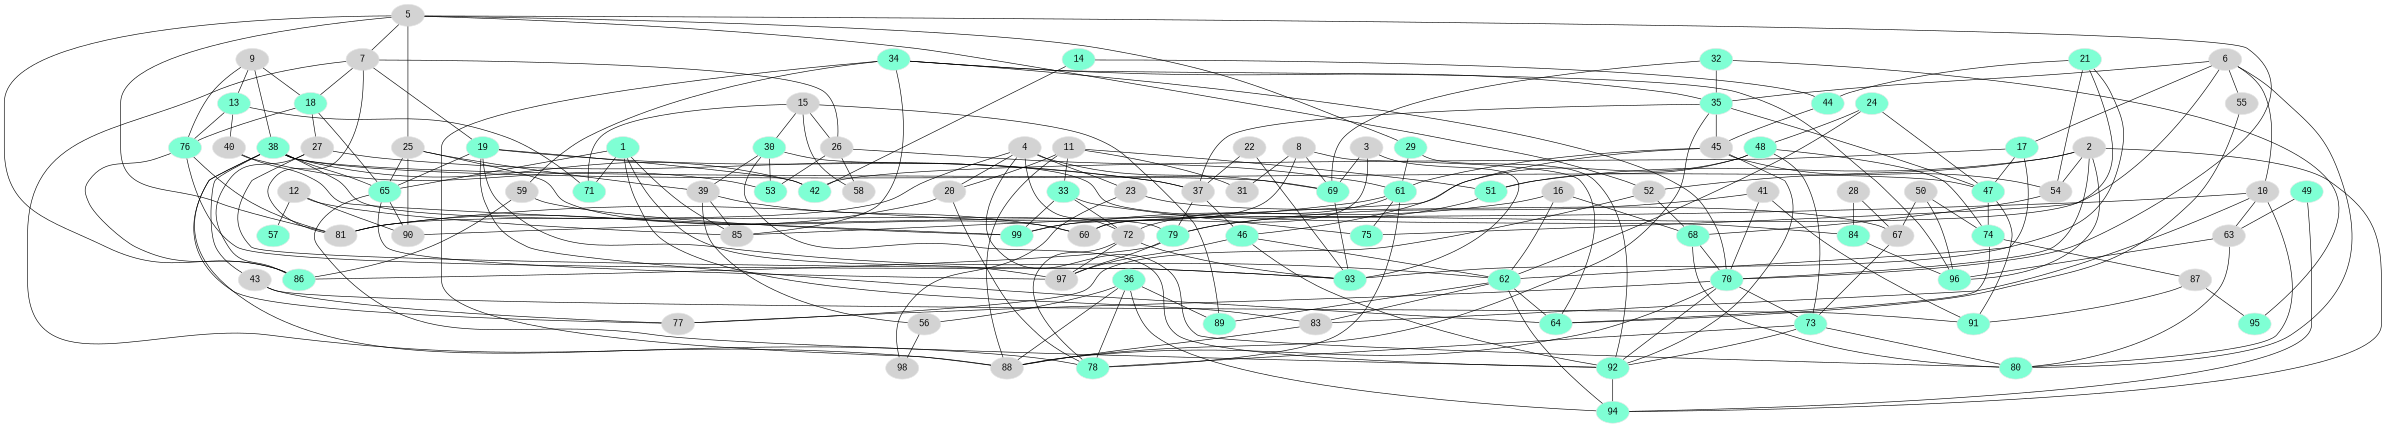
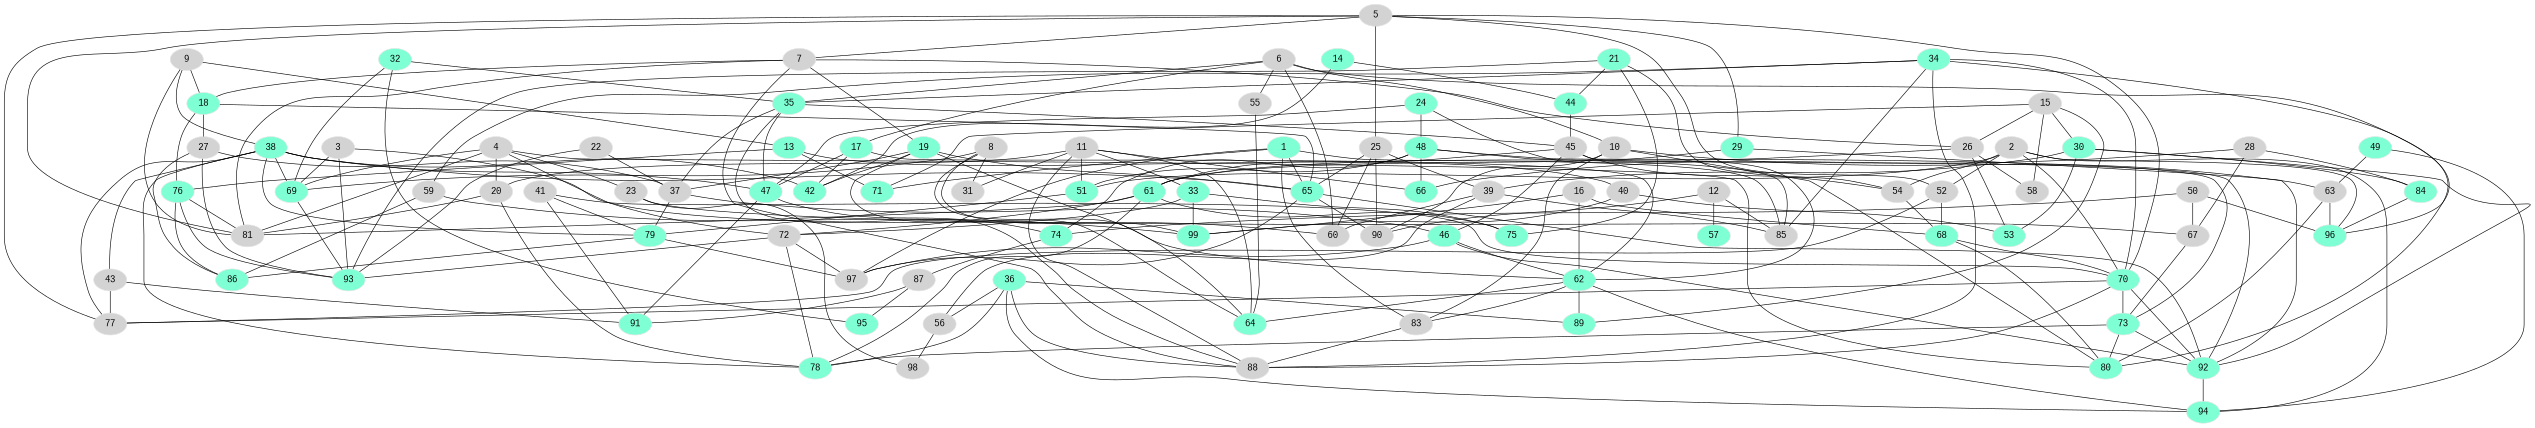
  graph {
    fontname="Liberation Mono"
    node [color=gray90 fillcolor=aquamarine fontname="Liberation Mono" style=filled]
    edge [fontname="Liberation Mono" weight=1.0]
    1
    65
    71
    83 [fillcolor=lightgrey]
    85 [fillcolor=lightgrey]
    97 [fillcolor=lightgrey]
    90 [fillcolor=lightgrey]
    92
    88 [fillcolor=lightgrey]
    2 [fillcolor=lightgrey]
    51
    52 [fillcolor=lightgrey]
    54 [fillcolor=lightgrey]
    70
    94
    96
    79
    77 [fillcolor=lightgrey]
    68
    73
    3 [fillcolor=lightgrey]
    60 [fillcolor=lightgrey]
    69
    93
    4 [fillcolor=lightgrey]
    20 [fillcolor=lightgrey]
    23 [fillcolor=lightgrey]
    72 [fillcolor=lightgrey]
    80
    81 [fillcolor=lightgrey]
    78
    67 [fillcolor=lightgrey]
    98 [fillcolor=lightgrey]
    5 [fillcolor=lightgrey]
    7 [fillcolor=lightgrey]
    25 [fillcolor=lightgrey]
    29
    18
    19
    26 [fillcolor=lightgrey]
    39 [fillcolor=lightgrey]
    61
    6 [fillcolor=lightgrey]
    10 [fillcolor=lightgrey]
    17
    35
    55 [fillcolor=lightgrey]
    63 [fillcolor=lightgrey]
    42
    62
    47
    37 [fillcolor=lightgrey]
    45 [fillcolor=lightgrey]
    64
    76
    27 [fillcolor=lightgrey]
    58 [fillcolor=lightgrey]
    53
    8 [fillcolor=lightgrey]
    31 [fillcolor=lightgrey]
    99
    9 [fillcolor=lightgrey]
    13
    38
    40 [fillcolor=lightgrey]
    43 [fillcolor=lightgrey]
    11 [fillcolor=lightgrey]
    33
+   66
    75
    12 [fillcolor=lightgrey]
    57
    86
    14
    44
    15 [fillcolor=lightgrey]
    30
    89
    84
    16 [fillcolor=lightgrey]
    91
    74
    46
    21
    22 [fillcolor=lightgrey]
    24
    48
    56 [fillcolor=lightgrey]
    28 [fillcolor=lightgrey]
    32
    95
    34
    59 [fillcolor=lightgrey]
    36
    41 [fillcolor=lightgrey]
    87 [fillcolor=lightgrey]
    49
    50 [fillcolor=lightgrey]
    1 -- 65
    1 -- 71
    1 -- 83
    1 -- 85
    1 -- 97
    65 -- 97
    65 -- 90
    65 -- 92
    83 -- 88
    92 -- 94
    2 -- 51
    2 -- 52
    2 -- 54
    2 -- 70
    2 -- 94
    2 -- 96
    51 -- 79
    52 -- 77
    52 -- 68
    54 -- 68
    70 -- 92
    70 -- 88
    70 -- 77
    70 -- 73
    79 -- 97
    79 -- 86
    68 -- 70
    68 -- 80
    73 -- 92
    73 -- 80
    73 -- 78
    3 -- 60
    3 -- 69
    3 -- 93
    69 -- 93
    4 -- 69 [weight=2.0]
    4 -- 20
    4 -- 23
    4 -- 72
    4 -- 80
    4 -- 81
    20 -- 81
    20 -- 78
    23 -- 67
    23 -- 98
    72 -- 97
    72 -- 93
    72 -- 78
    67 -- 73
    5 -- 52
    5 -- 70
-   5 -- 86
+   5 -- 77
    5 -- 81
    5 -- 7
    5 -- 25
    5 -- 29
    7 -- 88
    7 -- 81
    7 -- 18
    7 -- 19
    7 -- 26
    25 -- 65
    25 -- 90
    25 -- 60
    25 -- 39
    29 -- 92
    29 -- 61
    18 -- 65
    18 -- 76 [weight=2.0]
    18 -- 27
    19 -- 65
    19 -- 42
    19 -- 62
    19 -- 37
    19 -- 64
    26 -- 61
    26 -- 58
    26 -- 53
    39 -- 85
    39 -- 60
    39 -- 56
    61 -- 72 [weight=2.0]
    61 -- 81
    61 -- 78
    61 -- 75
    6 -- 60
    6 -- 80
    6 -- 10
    6 -- 17
    6 -- 35
    6 -- 55
    10 -- 83
    10 -- 90
    10 -- 80
    10 -- 63
    17 -- 42
    17 -- 62
    17 -- 47
    35 -- 88
    35 -- 47
    35 -- 37
    35 -- 45 [weight=2.0]
    55 -- 64
    63 -- 96 [weight=2.0]
    63 -- 80
    62 -- 83
    62 -- 94
    62 -- 64 [weight=2.0]
    62 -- 89
    47 -- 91
    47 -- 74
    37 -- 79
    37 -- 46
    45 -- 92
    45 -- 54
    45 -- 61
    45 -- 46
    76 -- 93
    76 -- 81
    76 -- 86
    27 -- 93
    27 -- 37
    27 -- 86
    8 -- 69
    8 -- 64
    8 -- 31
    8 -- 99
-   9 -- 76
+   9 -- 81
    9 -- 18
    9 -- 13
    9 -- 38
    13 -- 71
    13 -- 76
    13 -- 40
    38 -- 65
    38 -- 79
    38 -- 77
    38 -- 69
    38 -- 78
    38 -- 42 [weight=2.0]
    38 -- 47
    38 -- 43
    40 -- 53
    40 -- 99
    43 -- 77
    43 -- 91
    11 -- 88
    11 -- 51
    11 -- 20
-   74 -- 64
+   11 -- 64
    11 -- 31
    11 -- 33
+   11 -- 66
    33 -- 72
    33 -- 99
    33 -- 75
    12 -- 85
    12 -- 90
    12 -- 57
    14 -- 42
    14 -- 44
    44 -- 45
    15 -- 71
    15 -- 26
    15 -- 58
    15 -- 30
    15 -- 89
    30 -- 92
    30 -- 39
    30 -- 53
    30 -- 84
    84 -- 96
    16 -- 68
    16 -- 62
    16 -- 99
    74 -- 87
    46 -- 97
    46 -- 92
    46 -- 62
    21 -- 54
    21 -- 93
    21 -- 75
    21 -- 44
    22 -- 93
    22 -- 37
    24 -- 62
    24 -- 47
    24 -- 48
    48 -- 85
    48 -- 51
    48 -- 73
+   48 -- 66
    48 -- 74
    56 -- 98
    28 -- 67
+   28 -- 66
    28 -- 84
    32 -- 69
    32 -- 35
    32 -- 95
    34 -- 85
    34 -- 88 [weight=2.0]
    34 -- 70
    34 -- 96
    34 -- 35
    34 -- 59
    59 -- 99
    59 -- 86
    36 -- 88
    36 -- 94
    36 -- 78
    36 -- 89
    36 -- 56
    41 -- 70
    41 -- 79
    41 -- 91
    87 -- 91
    87 -- 95
    49 -- 94
    49 -- 63
    50 -- 96
    50 -- 67
    50 -- 74
  }
